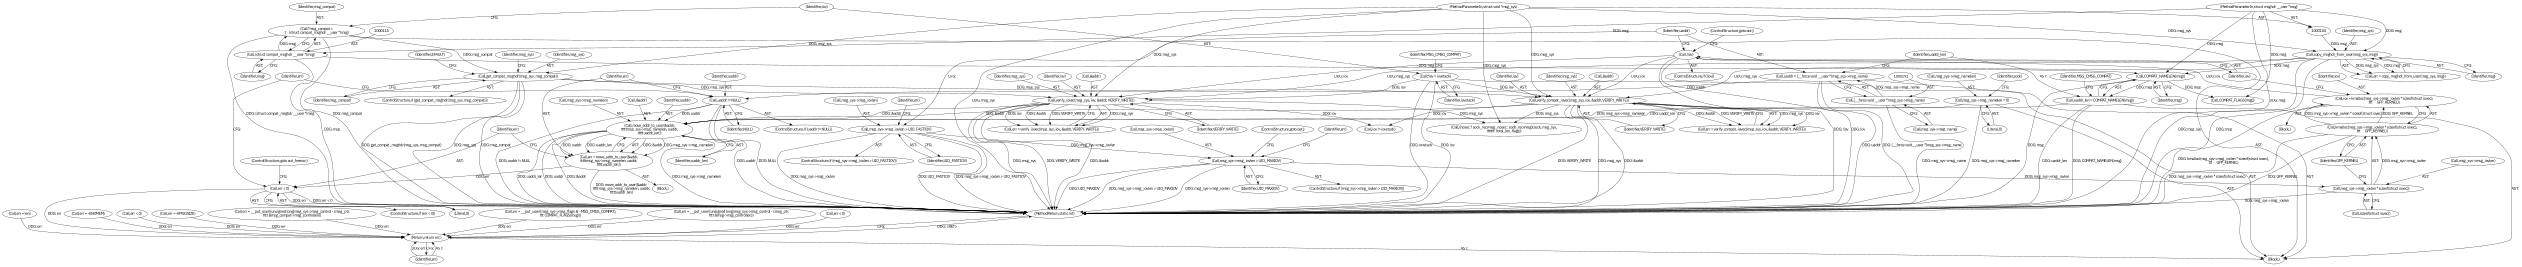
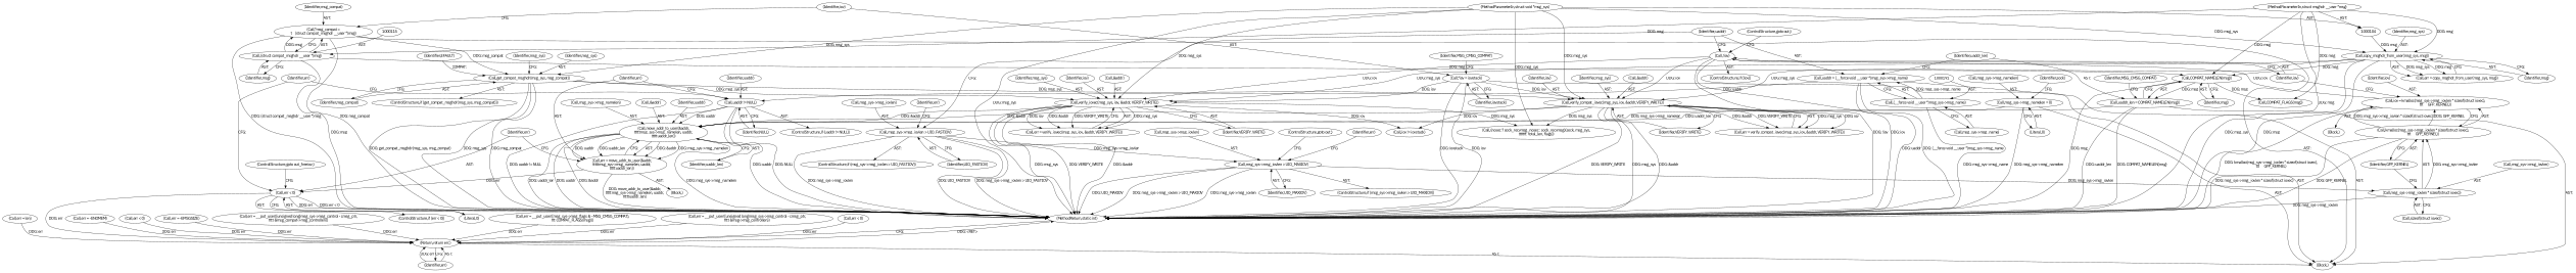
  digraph {
    fontname="IBM Plex Sans"
    node [fontname="IBM Plex Sans"]
    edge [fontname="IBM Plex Sans"]
    n1 [label="(Call,move_addr_to_user(&addr,\n\t\t\t\t\tmsg_sys->msg_namelen, uaddr,\n\t\t\t\t\tuaddr_len))"]
    n2 [label="(Call,err = move_addr_to_user(&addr,\n\t\t\t\t\tmsg_sys->msg_namelen, uaddr,\n\t\t\t\t\tuaddr_len))"]
    n3 [label="(MethodReturn,static int)"]
    n4 [label="(Identifier,uaddr_len)"]
    n5 [label="(Call,err < 0)"]
    n6 [label="(Block,)"]
    n7 [label="(Return,return err;)"]
    n8 [label="(Call,verify_iovec(msg_sys, iov, &addr, VERIFY_WRITE))"]
    n9 [label="(Call,err = verify_iovec(msg_sys, iov, &addr, VERIFY_WRITE))"]
    n10 [label="(Identifier,VERIFY_WRITE)"]
    n11 [label="(Call,(nosec ? sock_recvmsg_nosec : sock_recvmsg)(sock, msg_sys,\n\t\t\t\t\t\t\t  total_len, flags))"]
    n12 [label="(Call,iov != iovstack)"]
    n13 [label="(Call,get_compat_msghdr(msg_sys, msg_compat))"]
    n14 [label="(Call,verify_compat_iovec(msg_sys, iov, &addr, VERIFY_WRITE))"]
    n15 [label="(ControlStructure,if (get_compat_msghdr(msg_sys, msg_compat)))"]
    n16 [label="(Identifier,msg_compat)"]
    n17 [label="(Identifier,VERIFY_WRITE)"]
    n18 [label="(Call,err = verify_compat_iovec(msg_sys, iov, &addr, VERIFY_WRITE))"]
    n19 [label="(MethodParameterIn,struct void *msg_sys)"]
    n20 [label="(Call,copy_msghdr_from_user(msg_sys, msg))"]
    1000104
    n22 [label="(Call,COMPAT_NAMELEN(msg))"]
    n23 [label="(Identifier,msg)"]
    n24 [label="(Call,err = copy_msghdr_from_user(msg_sys, msg))"]
    n25 [label="(Call,*msg_compat =\n\t    (struct compat_msghdr __user *)msg)"]
    n26 [label="(Call,(struct compat_msghdr __user *)msg)"]
    n27 [label="(Block,)"]
    n28 [label="(Identifier,msg)"]
    n29 [label="(Call,COMPAT_FLAGS(msg))"]
    n30 [label="(Call,uaddr_len = COMPAT_NAMELEN(msg))"]
    n31 [label="(Identifier,msg)"]
    n32 [label="(MethodParameterIn,struct msghdr __user *msg)"]
    n33 [label="(Call,!iov)"]
    n34 [label="(Identifier,iov)"]
    n35 [label="(ControlStructure,if (!iov))"]
    n36 [label="(Call,iov = kmalloc(msg_sys->msg_iovlen * sizeof(struct iovec),\n\t\t\t      GFP_KERNEL))"]
    n37 [label="(Call,kmalloc(msg_sys->msg_iovlen * sizeof(struct iovec),\n\t\t\t      GFP_KERNEL))"]
    n38 [label="(Block,)"]
    n39 [label="(Identifier,GFP_KERNEL)"]
    n40 [label="(Call,msg_sys->msg_iovlen * sizeof(struct iovec))"]
    n41 [label="(Call,sizeof(struct iovec))"]
    n42 [label="(Call,msg_sys->msg_iovlen > UIO_MAXIOV)"]
    n43 [label="(ControlStructure,if (msg_sys->msg_iovlen > UIO_MAXIOV))"]
    n44 [label="(Identifier,UIO_MAXIOV)"]
    n45 [label="(Call,msg_sys->msg_iovlen > UIO_FASTIOV)"]
    n46 [label="(ControlStructure,if (msg_sys->msg_iovlen > UIO_FASTIOV))"]
    n47 [label="(Identifier,UIO_FASTIOV)"]
    n48 [label="(Call,*iov = iovstack)"]
    n49 [label="(Identifier,iovstack)"]
    n50 [label="(Call,msg_sys->msg_namelen = 0)"]
    n51 [label="(Literal,0)"]
    n52 [label="(Call,uaddr != NULL)"]
    n53 [label="(ControlStructure,if (uaddr != NULL))"]
    n54 [label="(Identifier,NULL)"]
    n55 [label="(Call,uaddr = (__force void __user *)msg_sys->msg_name)"]
    n56 [label="(Call,(__force void __user *)msg_sys->msg_name)"]
    n57 [label="(Call,msg_sys->msg_name)"]
    n58 [label="(ControlStructure,if (err < 0))"]
    n59 [label="(Literal,0)"]
    n60 [label="(Identifier,err)"]
    n61 [label="(Identifier,err)"]
    n62 [label="(Identifier,iov)"]
    n63 [label="(Identifier,err)"]
    n64 [label="(Identifier,EFAULT)"]
    n65 [label="(Identifier,msg_sys)"]
    n66 [label="(Identifier,iov)"]
    n67 [label="(ControlStructure,goto out;)"]
    n68 [label="(Identifier,uaddr)"]
    n69 [label="(Call,&addr)"]
    n70 [label="(Identifier,uaddr)"]
    n71 [label="(Call,err = len)"]
    n72 [label="(Call,err = __put_user((unsigned long)msg_sys->msg_control - cmsg_ptr,\n\t\t\t\t &msg_compat->msg_controllen))"]
    n73 [label="(Identifier,iov)"]
    n74 [label="(Call,msg_sys->msg_namelen)"]
    n75 [label="(Call,err = __put_user((msg_sys->msg_flags & ~MSG_CMSG_COMPAT),\n\t\t\t COMPAT_FLAGS(msg)))"]
    n76 [label="(Identifier,err)"]
    n77 [label="(Call,err = __put_user((unsigned long)msg_sys->msg_control - cmsg_ptr,\n\t\t\t\t &msg->msg_controllen))"]
    n78 [label="(Call,msg_sys->msg_iovlen)"]
    n79 [label="(Call,&addr)"]
    n80 [label="(Call,err < 0)"]
    n81 [label="(Call,err = -ENOMEM)"]
    n82 [label="(Identifier,sock)"]
    n83 [label="(Identifier,msg_compat)"]
    n84 [label="(Identifier,msg_sys)"]
    n85 [label="(Call,msg_sys->msg_iovlen)"]
    n86 [label="(ControlStructure,goto out;)"]
    n87 [label="(Identifier,uaddr_len)"]
    n88 [label="(Identifier,msg_sys)"]
    n89 [label="(ControlStructure,goto out_freeiov;)"]
    n90 [label="(Identifier,msg_sys)"]
    n91 [label="(Identifier,err)"]
    n92 [label="(Identifier,MSG_CMSG_COMPAT)"]
    n93 [label="(Call,err < 0)"]
    n94 [label="(Identifier,err)"]
    n95 [label="(Call,msg_sys->msg_iovlen)"]
    n96 [label="(Identifier,MSG_CMSG_COMPAT)"]
    n97 [label="(Identifier,iov)"]
    n98 [label="(Identifier,uaddr)"]
    n99 [label="(Call,err = -EMSGSIZE)"]
    n100 [label="(Call,msg_sys->msg_namelen)"]
    n101 [label="(Call,&addr)"]
    n102 [label="(Identifier,msg_sys)"]
    1000115
    1000191
    n1 -> n2 [label="AST: "]
    n1 -> n2 [label="DDG: &addr"]
    n1 -> n2 [label="DDG: msg_sys->msg_namelen"]
    n1 -> n2 [label="DDG: uaddr"]
    n1 -> n2 [label="DDG: uaddr_len"]
    n1 -> n3 [label="DDG: msg_sys->msg_namelen"]
    n1 -> n3 [label="DDG: uaddr_len"]
    n1 -> n3 [label="DDG: uaddr"]
    n1 -> n3 [label="DDG: &addr"]
    n1 -> n4 [label="CFG: "]
    n2 -> n1 [label="CFG: "]
    n2 -> n3 [label="DDG: move_addr_to_user(&addr,\n\t\t\t\t\tmsg_sys->msg_namelen, uaddr,\n\t\t\t\t\tuaddr_len)"]
    n2 -> n5 [label="DDG: err"]
    n2 -> n6 [label="AST: "]
    n3 -> n7 [label="CFG: "]
    n4 -> n1 [label="AST: "]
    n5 -> n3 [label="DDG: err < 0"]
    n5 -> n3 [label="DDG: err"]
    n5 -> n7 [label="DDG: err"]
    n5 -> n58 [label="AST: "]
    n5 -> n59 [label="CFG: "]
    n7 -> n3 [label="DDG: <RET>"]
    n7 -> n27 [label="AST: "]
    n7 -> n60 [label="CFG: "]
    n8 -> n1 [label="DDG: &addr"]
    n8 -> n3 [label="DDG: VERIFY_WRITE"]
    n8 -> n3 [label="DDG: &addr"]
    n8 -> n3 [label="DDG: msg_sys"]
    n8 -> n9 [label="AST: "]
    n8 -> n9 [label="DDG: msg_sys"]
    n8 -> n9 [label="DDG: iov"]
    n8 -> n9 [label="DDG: &addr"]
    n8 -> n9 [label="DDG: VERIFY_WRITE"]
    n8 -> n10 [label="CFG: "]
    n8 -> n11 [label="DDG: msg_sys"]
    n8 -> n12 [label="DDG: iov"]
    n9 -> n8 [label="CFG: "]
    n10 -> n8 [label="AST: "]
    n13 -> n3 [label="DDG: get_compat_msghdr(msg_sys, msg_compat)"]
    n13 -> n3 [label="DDG: msg_sys"]
    n13 -> n3 [label="DDG: msg_compat"]
    n13 -> n8 [label="DDG: msg_sys"]
    n13 -> n14 [label="DDG: msg_sys"]
    n13 -> n15 [label="AST: "]
    n13 -> n16 [label="CFG: "]
    n14 -> n1 [label="DDG: &addr"]
    n14 -> n3 [label="DDG: VERIFY_WRITE"]
    n14 -> n3 [label="DDG: msg_sys"]
    n14 -> n3 [label="DDG: &addr"]
    n14 -> n11 [label="DDG: msg_sys"]
    n14 -> n12 [label="DDG: iov"]
    n14 -> n17 [label="CFG: "]
    n14 -> n18 [label="AST: "]
    n14 -> n18 [label="DDG: msg_sys"]
    n14 -> n18 [label="DDG: iov"]
    n14 -> n18 [label="DDG: &addr"]
    n14 -> n18 [label="DDG: VERIFY_WRITE"]
    n16 -> n13 [label="AST: "]
    n17 -> n14 [label="AST: "]
    n18 -> n14 [label="CFG: "]
    n19 -> n3 [label="DDG: msg_sys"]
    n19 -> n8 [label="DDG: msg_sys"]
    n19 -> n11 [label="DDG: msg_sys"]
    n19 -> n13 [label="DDG: msg_sys"]
    n19 -> n14 [label="DDG: msg_sys"]
    n19 -> n20 [label="DDG: msg_sys"]
    n19 -> 1000104 [label="AST: "]
    n20 -> n3 [label="DDG: msg_sys"]
    n20 -> n3 [label="DDG: msg"]
    n20 -> n8 [label="DDG: msg_sys"]
    n20 -> n14 [label="DDG: msg_sys"]
    n20 -> n22 [label="DDG: msg"]
    n20 -> n23 [label="CFG: "]
    n20 -> n24 [label="AST: "]
    n20 -> n24 [label="DDG: msg_sys"]
    n20 -> n24 [label="DDG: msg"]
    1000104 -> n20 [label="DDG: msg"]
    n22 -> n3 [label="DDG: msg"]
    n22 -> n29 [label="DDG: msg"]
    n22 -> n30 [label="AST: "]
    n22 -> n30 [label="DDG: msg"]
    n22 -> n31 [label="CFG: "]
    n23 -> n20 [label="AST: "]
    n24 -> n20 [label="CFG: "]
    n25 -> n3 [label="DDG: (struct compat_msghdr __user *)msg"]
    n25 -> n3 [label="DDG: msg_compat"]
    n25 -> n13 [label="DDG: msg_compat"]
    n25 -> n26 [label="CFG: "]
    n25 -> n27 [label="AST: "]
    n26 -> n3 [label="DDG: msg"]
    n26 -> n22 [label="DDG: msg"]
    n26 -> n25 [label="AST: "]
    n26 -> n25 [label="DDG: msg"]
    n26 -> n28 [label="CFG: "]
    n28 -> n26 [label="AST: "]
    n30 -> n1 [label="DDG: uaddr_len"]
    n30 -> n3 [label="DDG: COMPAT_NAMELEN(msg)"]
    n30 -> n3 [label="DDG: uaddr_len"]
    n30 -> n22 [label="CFG: "]
    n30 -> n27 [label="AST: "]
    n31 -> n22 [label="AST: "]
    n32 -> n3 [label="DDG: msg"]
    n32 -> n20 [label="DDG: msg"]
    n32 -> 1000104 [label="AST: "]
    n32 -> n22 [label="DDG: msg"]
    n32 -> n26 [label="DDG: msg"]
    n32 -> n29 [label="DDG: msg"]
    n33 -> n3 [label="DDG: iov"]
    n33 -> n3 [label="DDG: !iov"]
    n33 -> n8 [label="DDG: iov"]
    n33 -> n14 [label="DDG: iov"]
    n33 -> n34 [label="CFG: "]
    n33 -> n35 [label="AST: "]
    n34 -> n33 [label="AST: "]
    n34 -> n36 [label="CFG: "]
    n36 -> n3 [label="DDG: kmalloc(msg_sys->msg_iovlen * sizeof(struct iovec),\n\t\t\t      GFP_KERNEL)"]
    n36 -> n33 [label="DDG: iov"]
    n36 -> n37 [label="CFG: "]
    n36 -> n38 [label="AST: "]
    n37 -> n3 [label="DDG: msg_sys->msg_iovlen * sizeof(struct iovec)"]
    n37 -> n3 [label="DDG: GFP_KERNEL"]
    n37 -> n36 [label="AST: "]
    n37 -> n36 [label="DDG: msg_sys->msg_iovlen * sizeof(struct iovec)"]
    n37 -> n36 [label="DDG: GFP_KERNEL"]
    n37 -> n39 [label="CFG: "]
    n39 -> n37 [label="AST: "]
    n39 -> n40 [label="CFG: "]
    n40 -> n3 [label="DDG: msg_sys->msg_iovlen"]
    n40 -> n37 [label="AST: "]
    n40 -> n37 [label="DDG: msg_sys->msg_iovlen"]
    n40 -> n41 [label="CFG: "]
    n41 -> n40 [label="AST: "]
    n42 -> n3 [label="DDG: UIO_MAXIOV"]
    n42 -> n3 [label="DDG: msg_sys->msg_iovlen > UIO_MAXIOV"]
    n42 -> n3 [label="DDG: msg_sys->msg_iovlen"]
    n42 -> n40 [label="DDG: msg_sys->msg_iovlen"]
    n42 -> n43 [label="AST: "]
    n42 -> n44 [label="CFG: "]
    n44 -> n42 [label="AST: "]
    n45 -> n3 [label="DDG: UIO_FASTIOV"]
    n45 -> n3 [label="DDG: msg_sys->msg_iovlen > UIO_FASTIOV"]
    n45 -> n3 [label="DDG: msg_sys->msg_iovlen"]
    n45 -> n42 [label="DDG: msg_sys->msg_iovlen"]
    n45 -> n46 [label="AST: "]
    n45 -> n47 [label="CFG: "]
    n47 -> n45 [label="AST: "]
    n48 -> n3 [label="DDG: iovstack"]
    n48 -> n3 [label="DDG: iov"]
    n48 -> n8 [label="DDG: iov"]
    n48 -> n14 [label="DDG: iov"]
    n48 -> n27 [label="AST: "]
    n48 -> n49 [label="CFG: "]
    n49 -> n48 [label="AST: "]
    n50 -> n1 [label="DDG: msg_sys->msg_namelen"]
    n50 -> n3 [label="DDG: msg_sys->msg_namelen"]
    n50 -> n27 [label="AST: "]
    n50 -> n51 [label="CFG: "]
    n51 -> n50 [label="AST: "]
    n52 -> n1 [label="DDG: uaddr"]
    n52 -> n3 [label="DDG: NULL"]
    n52 -> n3 [label="DDG: uaddr != NULL"]
    n52 -> n3 [label="DDG: uaddr"]
    n52 -> n53 [label="AST: "]
    n52 -> n54 [label="CFG: "]
    n54 -> n52 [label="AST: "]
    n55 -> n3 [label="DDG: (__force void __user *)msg_sys->msg_name"]
    n55 -> n3 [label="DDG: uaddr"]
    n55 -> n27 [label="AST: "]
    n55 -> n52 [label="DDG: uaddr"]
    n55 -> n56 [label="CFG: "]
    n56 -> n3 [label="DDG: msg_sys->msg_name"]
    n56 -> n55 [label="AST: "]
    n56 -> n55 [label="DDG: msg_sys->msg_name"]
    n56 -> n57 [label="CFG: "]
    n57 -> n56 [label="AST: "]
    n59 -> n5 [label="AST: "]
    n60 -> n7 [label="AST: "]
    n60 -> n7 [label="DDG: err"]
    n61 -> n2 [label="AST: "]
    n61 -> n52 [label="CFG: "]
    n62 -> n36 [label="AST: "]
    n63 -> n5 [label="CFG: "]
    n63 -> n52 [label="CFG: "]
-   n64 -> n13 [label="CFG: "]
+   n64 -> n13 [label="COMPAT: "]
    n65 -> n13 [label="CFG: "]
    n66 -> n8 [label="AST: "]
    n67 -> n42 [label="CFG: "]
    n68 -> n33 [label="CFG: "]
    n68 -> n45 [label="CFG: "]
    n68 -> n55 [label="AST: "]
    n69 -> n8 [label="AST: "]
    n70 -> n52 [label="AST: "]
    n71 -> n7 [label="DDG: err"]
    n72 -> n7 [label="DDG: err"]
    n73 -> n14 [label="AST: "]
    n74 -> n1 [label="AST: "]
    n75 -> n7 [label="DDG: err"]
    n76 -> n42 [label="CFG: "]
    n77 -> n7 [label="DDG: err"]
    n78 -> n45 [label="AST: "]
    n79 -> n1 [label="AST: "]
    n80 -> n7 [label="DDG: err"]
    n81 -> n7 [label="DDG: err"]
    n82 -> n50 [label="CFG: "]
    n83 -> n25 [label="AST: "]
    n84 -> n14 [label="AST: "]
    n85 -> n42 [label="AST: "]
    n86 -> n33 [label="CFG: "]
    n87 -> n30 [label="AST: "]
    n87 -> n55 [label="CFG: "]
    n88 -> n20 [label="AST: "]
    n89 -> n5 [label="CFG: "]
    n90 -> n13 [label="AST: "]
    n91 -> n45 [label="CFG: "]
    n92 -> n48 [label="CFG: "]
    n93 -> n7 [label="DDG: err"]
    n94 -> n2 [label="CFG: "]
    n94 -> n5 [label="AST: "]
    n95 -> n40 [label="AST: "]
    n96 -> n30 [label="CFG: "]
    n97 -> n25 [label="CFG: "]
    n97 -> n48 [label="AST: "]
    n98 -> n1 [label="AST: "]
    n99 -> n7 [label="DDG: err"]
    n100 -> n50 [label="AST: "]
    n101 -> n14 [label="AST: "]
    n102 -> n8 [label="AST: "]
    1000115 -> n26 [label="AST: "]
    1000191 -> n56 [label="AST: "]
  }
